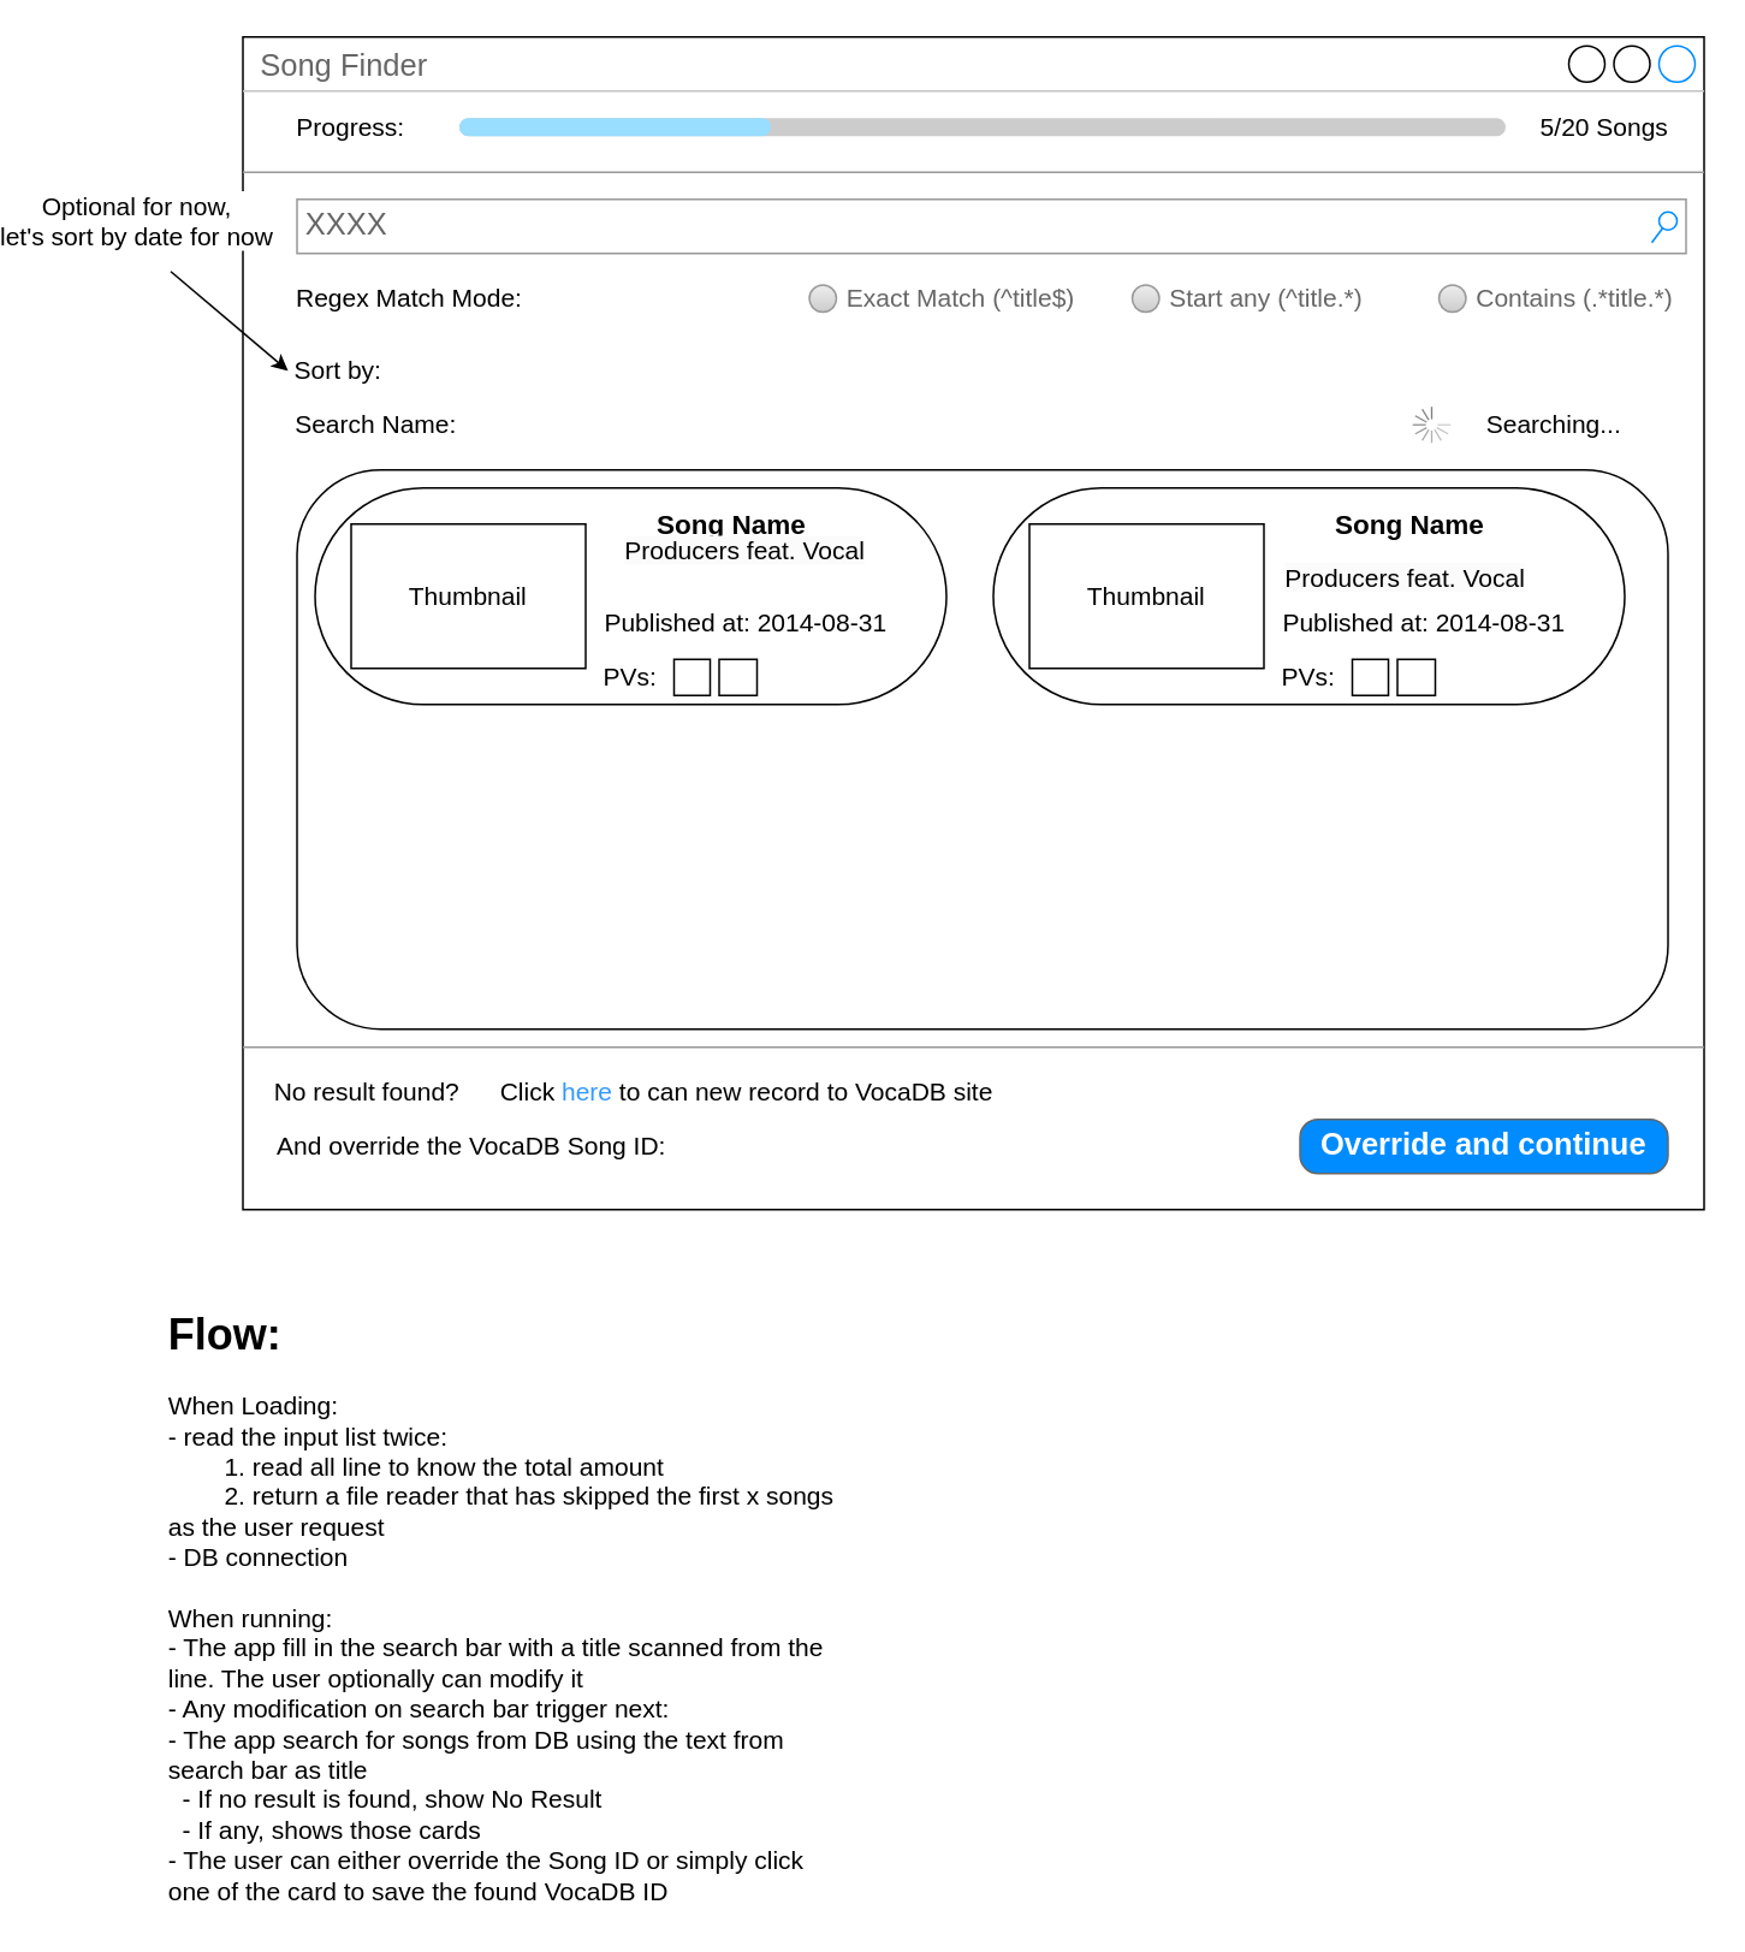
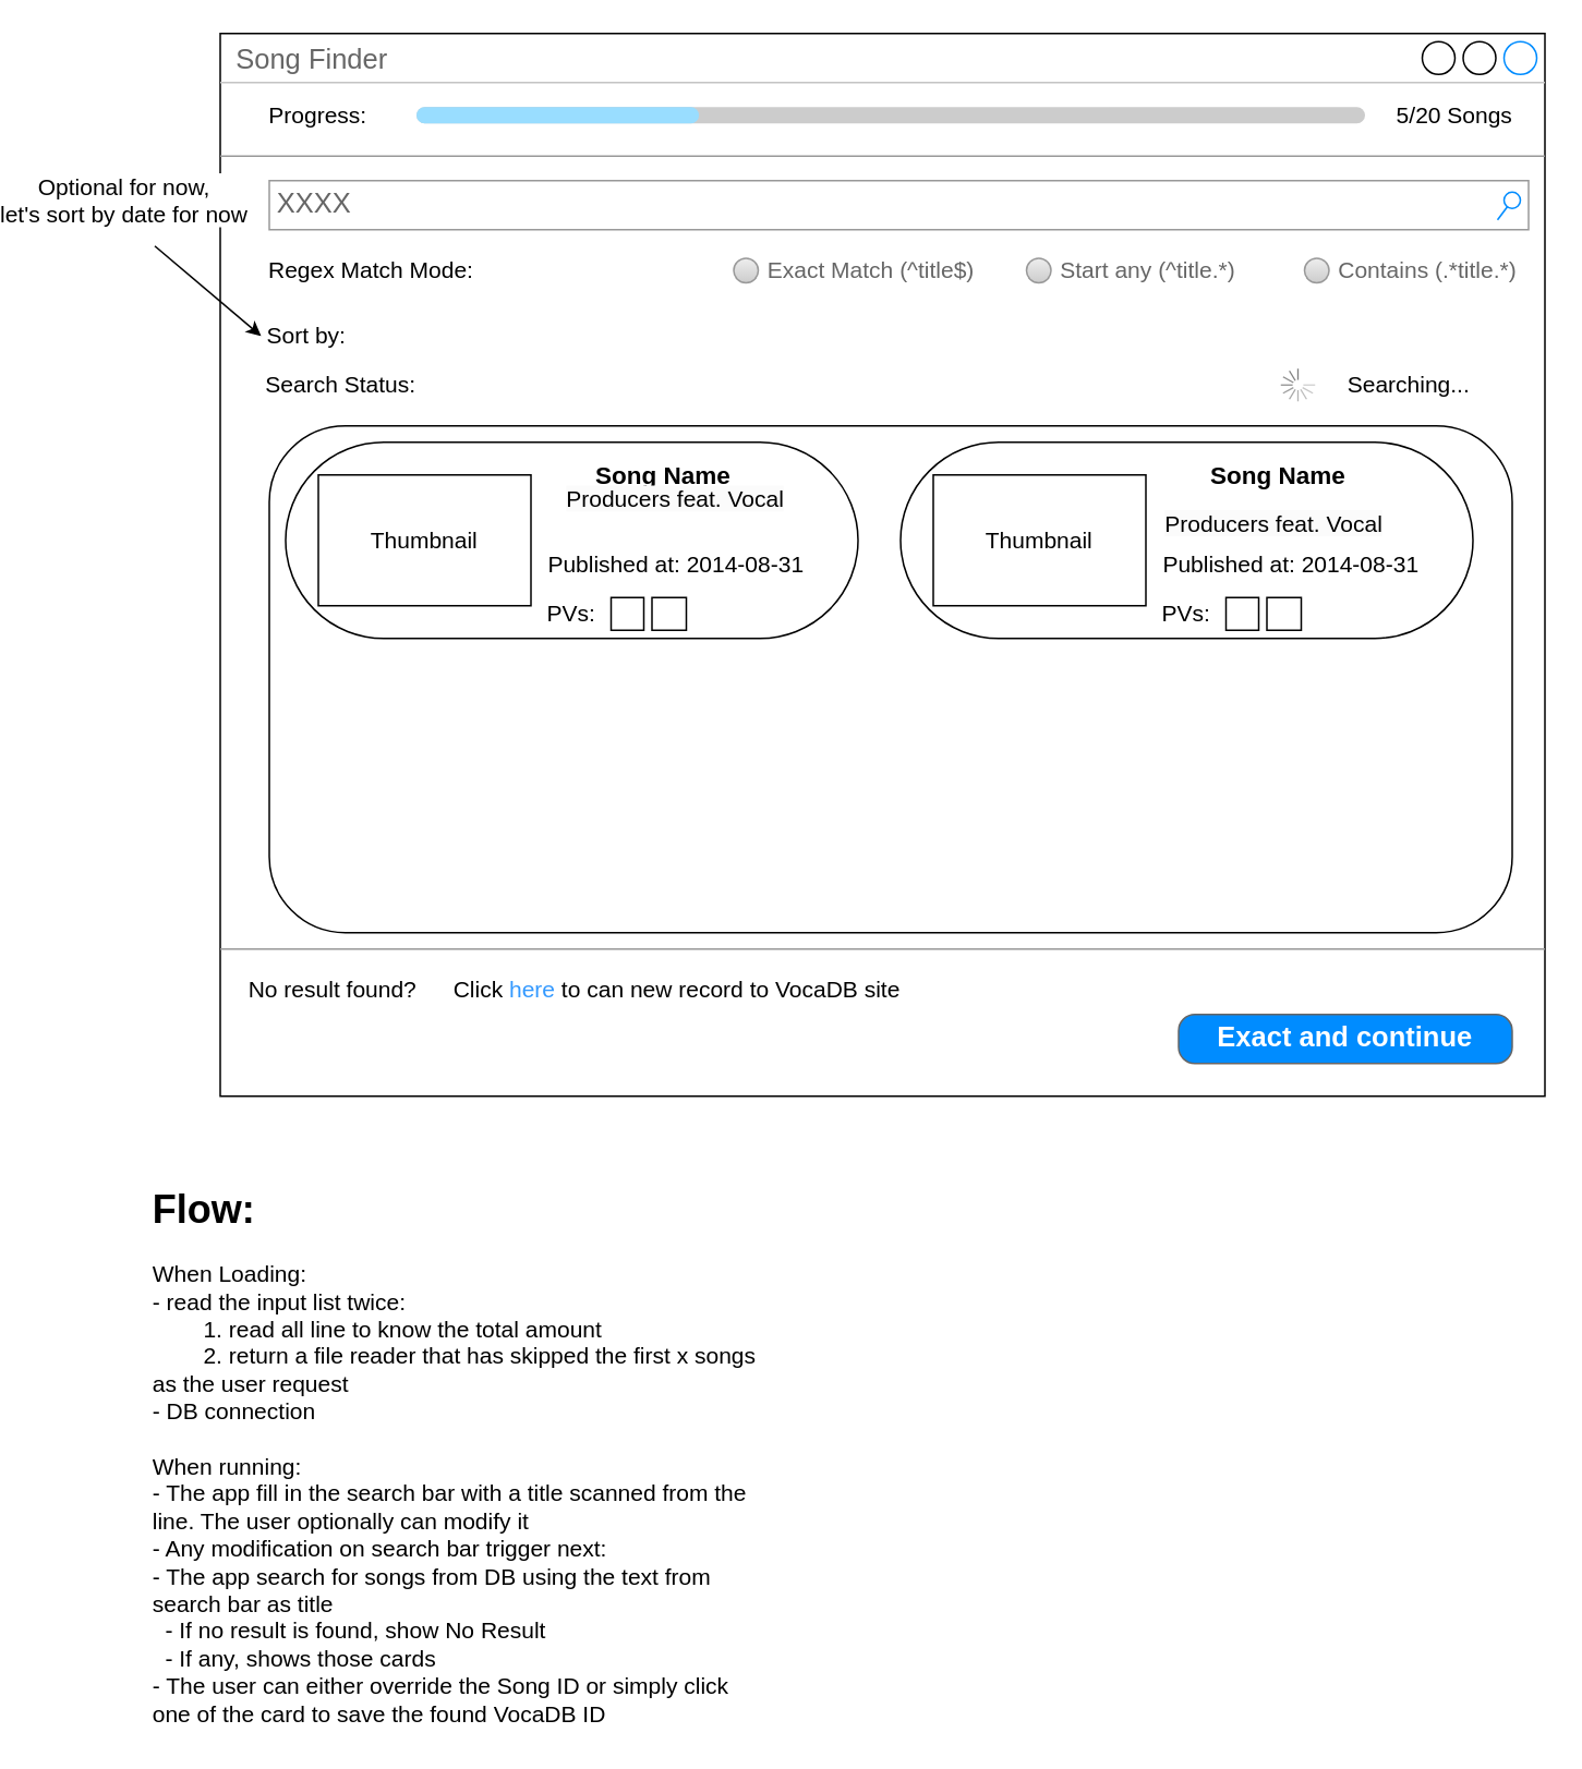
  <mxCell id="0" />
  <mxCell id="1" parent="0" />
  <mxCell id="2" value="Song Finder" style="strokeWidth=1;shadow=0;dashed=0;align=center;html=1;shape=mxgraph.mockup.containers.window;align=left;verticalAlign=top;spacingLeft=8;strokeColor2=#008cff;strokeColor3=#c4c4c4;fontColor=#666666;mainText=;fontSize=17;labelBackgroundColor=none;whiteSpace=wrap;" parent="1" vertex="1"><mxGeometry x="66" y="20" width="810" height="650" as="geometry" /></mxCell>
  <mxCell id="3" value="" style="verticalLabelPosition=bottom;shadow=0;dashed=0;align=center;html=1;verticalAlign=top;strokeWidth=1;shape=mxgraph.mockup.misc.progressBar;fillColor=#cccccc;strokeColor=none;fillColor2=#99ddff;barPos=29.782;" parent="1" vertex="1"><mxGeometry x="186" y="60" width="580" height="20" as="geometry" /></mxCell>
  <mxCell id="4" value="&lt;font style=&quot;font-size: 14px;&quot;&gt;5/20 Songs&lt;/font&gt;" style="text;html=1;strokeColor=none;fillColor=none;align=center;verticalAlign=middle;whiteSpace=wrap;rounded=0;" parent="1" vertex="1"><mxGeometry x="776" y="55" width="90" height="30" as="geometry" /></mxCell>
  <mxCell id="5" value="XXXX" style="strokeWidth=1;shadow=0;dashed=0;align=center;html=1;shape=mxgraph.mockup.forms.searchBox;strokeColor=#999999;mainText=;strokeColor2=#008cff;fontColor=#666666;fontSize=17;align=left;spacingLeft=3;whiteSpace=wrap;rounded=0;fontFamily=Helvetica;fillColor=none;gradientColor=none;" parent="1" vertex="1"><mxGeometry x="96" y="110" width="770" height="30" as="geometry" /></mxCell>
  <mxCell id="6" value="Progress:" style="text;html=1;strokeColor=none;fillColor=none;align=center;verticalAlign=middle;whiteSpace=wrap;rounded=0;fontSize=14;fontFamily=Helvetica;fontColor=default;" parent="1" vertex="1"><mxGeometry x="91" y="55" width="70" height="30" as="geometry" /></mxCell>
- <mxCell id="7" value="Search Name:" style="text;html=1;strokeColor=none;fillColor=none;align=center;verticalAlign=middle;whiteSpace=wrap;rounded=0;fontSize=14;fontFamily=Helvetica;fontColor=default;" parent="1" vertex="1"><mxGeometry x="76.5" y="220" width="126" height="30" as="geometry" /></mxCell>
+ <mxCell id="7" value="Search Status:" style="text;html=1;strokeColor=none;fillColor=none;align=center;verticalAlign=middle;whiteSpace=wrap;rounded=0;fontSize=14;fontFamily=Helvetica;fontColor=default;" parent="1" vertex="1"><mxGeometry x="76.5" y="220" width="126" height="30" as="geometry" /></mxCell>
  <mxCell id="8" value="" style="verticalLabelPosition=bottom;shadow=0;dashed=0;align=center;html=1;verticalAlign=top;strokeWidth=1;shape=mxgraph.mockup.markup.line;strokeColor=#999999;rounded=0;fontFamily=Helvetica;fontSize=14;fontColor=default;fillColor=none;gradientColor=none;" parent="1" vertex="1"><mxGeometry x="66" y="85" width="810" height="20" as="geometry" /></mxCell>
  <mxCell id="9" value="" style="rounded=1;whiteSpace=wrap;html=1;fontFamily=Helvetica;fontSize=14;fontColor=default;fillColor=none;gradientColor=none;" parent="1" vertex="1"><mxGeometry x="96" y="260" width="760" height="310" as="geometry" /></mxCell>
  <mxCell id="10" value="" style="verticalLabelPosition=bottom;shadow=0;dashed=0;align=center;html=1;verticalAlign=top;strokeWidth=1;shape=mxgraph.mockup.markup.line;strokeColor=#999999;rounded=0;fontFamily=Helvetica;fontSize=14;fontColor=default;fillColor=none;gradientColor=none;" parent="1" vertex="1"><mxGeometry x="66" y="570" width="810" height="20" as="geometry" /></mxCell>
  <mxCell id="11" value="No result found?" style="text;html=1;strokeColor=none;fillColor=none;align=center;verticalAlign=middle;whiteSpace=wrap;rounded=0;fontSize=14;fontFamily=Helvetica;fontColor=default;" parent="1" vertex="1"><mxGeometry x="80" y="590" width="110" height="30" as="geometry" /></mxCell>
- <mxCell id="12" value="And override the VocaDB Song ID:" style="text;html=1;strokeColor=none;fillColor=none;align=center;verticalAlign=middle;whiteSpace=wrap;rounded=0;fontSize=14;fontFamily=Helvetica;fontColor=default;" parent="1" vertex="1"><mxGeometry x="78" y="620" width="230" height="30" as="geometry" /></mxCell>
- <mxCell id="13" value="Override and continue" style="strokeWidth=1;shadow=0;dashed=0;align=center;html=1;shape=mxgraph.mockup.buttons.button;strokeColor=#666666;fontColor=#ffffff;mainText=;buttonStyle=round;fontSize=17;fontStyle=1;fillColor=#008cff;whiteSpace=wrap;rounded=0;fontFamily=Helvetica;" parent="1" vertex="1"><mxGeometry x="652" y="620" width="204" height="30" as="geometry" /></mxCell>
+ <mxCell id="13" value="Exact and continue" style="strokeWidth=1;shadow=0;dashed=0;align=center;html=1;shape=mxgraph.mockup.buttons.button;strokeColor=#666666;fontColor=#ffffff;mainText=;buttonStyle=round;fontSize=17;fontStyle=1;fillColor=#008cff;whiteSpace=wrap;rounded=0;fontFamily=Helvetica;" parent="1" vertex="1"><mxGeometry x="652" y="620" width="204" height="30" as="geometry" /></mxCell>
  <mxCell id="14" value="" style="rounded=1;whiteSpace=wrap;html=1;fontFamily=Helvetica;fontSize=14;fontColor=default;fillColor=none;gradientColor=none;arcSize=50;" parent="1" vertex="1"><mxGeometry x="106" y="270" width="350" height="120" as="geometry" /></mxCell>
  <mxCell id="15" value="Thumbnail" style="rounded=0;whiteSpace=wrap;html=1;fontFamily=Helvetica;fontSize=14;fontColor=default;fillColor=none;gradientColor=none;" parent="1" vertex="1"><mxGeometry x="126" y="290" width="130" height="80" as="geometry" /></mxCell>
  <mxCell id="16" value="&lt;b style=&quot;font-size: 15px;&quot;&gt;&amp;nbsp;Song Name&lt;/b&gt;" style="text;html=1;strokeColor=none;fillColor=none;align=center;verticalAlign=middle;whiteSpace=wrap;rounded=0;fontSize=15;fontFamily=Helvetica;fontColor=default;" parent="1" vertex="1"><mxGeometry x="290" y="275" width="90" height="30" as="geometry" /></mxCell>
  <mxCell id="17" value="PVs:" style="text;html=1;strokeColor=none;fillColor=none;align=center;verticalAlign=middle;whiteSpace=wrap;rounded=0;fontSize=14;fontFamily=Helvetica;fontColor=default;" parent="1" vertex="1"><mxGeometry x="252" y="360" width="58" height="30" as="geometry" /></mxCell>
  <mxCell id="18" value="" style="rounded=0;whiteSpace=wrap;html=1;fontFamily=Helvetica;fontSize=14;fontColor=default;fillColor=none;gradientColor=none;" parent="1" vertex="1"><mxGeometry x="305" y="365" width="20" height="20" as="geometry" /></mxCell>
  <mxCell id="19" value="" style="rounded=0;whiteSpace=wrap;html=1;fontFamily=Helvetica;fontSize=14;fontColor=default;fillColor=none;gradientColor=none;" parent="1" vertex="1"><mxGeometry x="330" y="365" width="21" height="20" as="geometry" /></mxCell>
  <mxCell id="20" value="&lt;span style=&quot;color: rgb(0, 0, 0); font-family: Helvetica; font-size: 14px; font-style: normal; font-variant-ligatures: normal; font-variant-caps: normal; font-weight: 400; letter-spacing: normal; orphans: 2; text-align: center; text-indent: 0px; text-transform: none; widows: 2; word-spacing: 0px; -webkit-text-stroke-width: 0px; background-color: rgb(251, 251, 251); text-decoration-thickness: initial; text-decoration-style: initial; text-decoration-color: initial; float: none; display: inline !important;&quot;&gt;Producers feat. Vocal&lt;/span&gt;" style="text;whiteSpace=wrap;html=1;fontSize=14;" parent="1" vertex="1"><mxGeometry x="276" y="290" width="170" height="40" as="geometry" /></mxCell>
  <mxCell id="21" value="Published at: 2014-08-31" style="text;html=1;strokeColor=none;fillColor=none;align=center;verticalAlign=middle;whiteSpace=wrap;rounded=0;fontSize=14;" parent="1" vertex="1"><mxGeometry x="254" y="330" width="182" height="30" as="geometry" /></mxCell>
  <mxCell id="22" value="" style="rounded=1;whiteSpace=wrap;html=1;fontFamily=Helvetica;fontSize=14;fontColor=default;fillColor=none;gradientColor=none;arcSize=50;" parent="1" vertex="1"><mxGeometry x="482" y="270" width="350" height="120" as="geometry" /></mxCell>
  <mxCell id="23" value="Thumbnail" style="rounded=0;whiteSpace=wrap;html=1;fontFamily=Helvetica;fontSize=14;fontColor=default;fillColor=none;gradientColor=none;" parent="1" vertex="1"><mxGeometry x="502" y="290" width="130" height="80" as="geometry" /></mxCell>
  <mxCell id="24" value="&lt;b style=&quot;font-size: 15px;&quot;&gt;&amp;nbsp;Song Name&lt;/b&gt;" style="text;html=1;strokeColor=none;fillColor=none;align=center;verticalAlign=middle;whiteSpace=wrap;rounded=0;fontSize=15;fontFamily=Helvetica;fontColor=default;" parent="1" vertex="1"><mxGeometry x="666" y="275" width="90" height="30" as="geometry" /></mxCell>
  <mxCell id="25" value="PVs:" style="text;html=1;strokeColor=none;fillColor=none;align=center;verticalAlign=middle;whiteSpace=wrap;rounded=0;fontSize=14;fontFamily=Helvetica;fontColor=default;" parent="1" vertex="1"><mxGeometry x="628" y="360" width="58" height="30" as="geometry" /></mxCell>
  <mxCell id="26" value="" style="rounded=0;whiteSpace=wrap;html=1;fontFamily=Helvetica;fontSize=14;fontColor=default;fillColor=none;gradientColor=none;" parent="1" vertex="1"><mxGeometry x="681" y="365" width="20" height="20" as="geometry" /></mxCell>
  <mxCell id="27" value="" style="rounded=0;whiteSpace=wrap;html=1;fontFamily=Helvetica;fontSize=14;fontColor=default;fillColor=none;gradientColor=none;" parent="1" vertex="1"><mxGeometry x="706" y="365" width="21" height="20" as="geometry" /></mxCell>
  <mxCell id="28" value="&lt;span style=&quot;color: rgb(0, 0, 0); font-family: Helvetica; font-size: 14px; font-style: normal; font-variant-ligatures: normal; font-variant-caps: normal; font-weight: 400; letter-spacing: normal; orphans: 2; text-align: center; text-indent: 0px; text-transform: none; widows: 2; word-spacing: 0px; -webkit-text-stroke-width: 0px; background-color: rgb(251, 251, 251); text-decoration-thickness: initial; text-decoration-style: initial; text-decoration-color: initial; float: none; display: inline !important;&quot;&gt;Producers feat. Vocal&lt;/span&gt;" style="text;whiteSpace=wrap;html=1;fontSize=14;" parent="1" vertex="1"><mxGeometry x="642" y="305" width="170" height="40" as="geometry" /></mxCell>
  <mxCell id="29" value="Published at: 2014-08-31" style="text;html=1;strokeColor=none;fillColor=none;align=center;verticalAlign=middle;whiteSpace=wrap;rounded=0;fontSize=14;" parent="1" vertex="1"><mxGeometry x="630" y="330" width="182" height="30" as="geometry" /></mxCell>
  <mxCell id="30" value="&lt;h1&gt;Flow:&lt;/h1&gt;&lt;div style=&quot;font-size: 14px;&quot;&gt;When Loading:&lt;/div&gt;&lt;div style=&quot;font-size: 14px;&quot;&gt;&lt;font style=&quot;font-size: 14px;&quot;&gt;- read the input list twice:&lt;/font&gt;&lt;/div&gt;&lt;div style=&quot;font-size: 14px;&quot;&gt;&lt;font style=&quot;font-size: 14px;&quot;&gt;&lt;span style=&quot;white-space: pre;&quot;&gt;&#09;&lt;/span&gt;1. read all line to know the total amount&lt;br&gt;&lt;/font&gt;&lt;/div&gt;&lt;div style=&quot;font-size: 14px;&quot;&gt;&lt;font style=&quot;font-size: 14px;&quot;&gt;&lt;span style=&quot;white-space: pre;&quot;&gt;&#09;&lt;/span&gt;2. return a file reader that has skipped the first x songs as the user request&lt;/font&gt;&lt;br&gt;&lt;/div&gt;&lt;div style=&quot;font-size: 14px;&quot;&gt;&lt;font style=&quot;font-size: 14px;&quot;&gt;- DB connection&lt;/font&gt;&lt;/div&gt;&lt;div style=&quot;font-size: 14px;&quot;&gt;&lt;font style=&quot;font-size: 14px;&quot;&gt;&lt;br&gt;&lt;/font&gt;&lt;/div&gt;&lt;div style=&quot;font-size: 14px;&quot;&gt;&lt;font style=&quot;font-size: 14px;&quot;&gt;When running:&lt;/font&gt;&lt;/div&gt;&lt;div style=&quot;font-size: 14px;&quot;&gt;&lt;font style=&quot;font-size: 14px;&quot;&gt;- The app fill in the search bar with a title scanned from the line. The user optionally can modify it&lt;/font&gt;&lt;/div&gt;&lt;div style=&quot;font-size: 14px;&quot;&gt;&lt;font style=&quot;font-size: 14px;&quot;&gt;- Any modification on search bar trigger next:&lt;/font&gt;&lt;/div&gt;&lt;div style=&quot;font-size: 14px;&quot;&gt;&lt;font style=&quot;font-size: 14px;&quot;&gt;- The app search for songs from DB using the text from search bar as title&lt;/font&gt;&lt;/div&gt;&lt;div style=&quot;font-size: 14px;&quot;&gt;&amp;nbsp; - If no result is found, show No Result&lt;/div&gt;&lt;div style=&quot;font-size: 14px;&quot;&gt;&amp;nbsp; - If any, shows those cards&lt;/div&gt;&lt;div style=&quot;font-size: 14px;&quot;&gt;- The user can either override the Song ID or simply click one of the card to save the found VocaDB ID&lt;/div&gt;" style="text;html=1;strokeColor=none;fillColor=none;spacing=5;spacingTop=-20;whiteSpace=wrap;overflow=hidden;rounded=0;" parent="1" vertex="1"><mxGeometry x="20" y="720" width="386" height="340" as="geometry" /></mxCell>
  <mxCell id="31" value="" style="verticalLabelPosition=bottom;shadow=0;dashed=0;align=center;html=1;verticalAlign=top;strokeWidth=1;shape=mxgraph.mockup.misc.loading_circle_2;pointerEvents=1" parent="1" vertex="1"><mxGeometry x="714.5" y="225" width="21" height="20" as="geometry" /></mxCell>
  <mxCell id="32" value="Regex Match Mode:" style="text;html=1;strokeColor=none;fillColor=none;align=center;verticalAlign=middle;whiteSpace=wrap;rounded=0;fontSize=14;fontFamily=Helvetica;fontColor=default;" parent="1" vertex="1"><mxGeometry x="91" y="150" width="135" height="30" as="geometry" /></mxCell>
  <mxCell id="33" value="&lt;font style=&quot;font-size: 14px;&quot;&gt;Exact Match (^title$)&lt;/font&gt;" style="shape=ellipse;fillColor=#eeeeee;strokeColor=#999999;gradientColor=#cccccc;html=1;align=left;spacingLeft=4;fontSize=14;fontColor=#666666;labelPosition=right;shadow=0;rounded=0;verticalAlign=middle;fontFamily=Helvetica;" parent="1" vertex="1"><mxGeometry x="380" y="157.5" width="15" height="15" as="geometry" /></mxCell>
  <mxCell id="34" value="&lt;font style=&quot;font-size: 14px;&quot;&gt;Start any (^title.*)&lt;/font&gt;" style="shape=ellipse;fillColor=#eeeeee;strokeColor=#999999;gradientColor=#cccccc;html=1;align=left;spacingLeft=4;fontSize=14;fontColor=#666666;labelPosition=right;shadow=0;rounded=0;verticalAlign=middle;fontFamily=Helvetica;" parent="1" vertex="1"><mxGeometry x="559" y="157.5" width="15" height="15" as="geometry" /></mxCell>
  <mxCell id="35" value="&lt;font style=&quot;font-size: 14px;&quot;&gt;Contains (.*title.*)&lt;/font&gt;" style="shape=ellipse;fillColor=#eeeeee;strokeColor=#999999;gradientColor=#cccccc;html=1;align=left;spacingLeft=4;fontSize=14;fontColor=#666666;labelPosition=right;shadow=0;rounded=0;verticalAlign=middle;fontFamily=Helvetica;" parent="1" vertex="1"><mxGeometry x="729" y="157.5" width="15" height="15" as="geometry" /></mxCell>
  <mxCell id="36" value="Sort by:" style="text;html=1;strokeColor=none;fillColor=none;align=center;verticalAlign=middle;whiteSpace=wrap;rounded=0;fontSize=14;fontFamily=Helvetica;fontColor=default;" parent="1" vertex="1"><mxGeometry x="91" y="190" width="56" height="30" as="geometry" /></mxCell>
  <mxCell id="37" value="Searching..." style="text;html=1;strokeColor=none;fillColor=none;align=center;verticalAlign=middle;whiteSpace=wrap;rounded=0;fontSize=14;fontFamily=Helvetica;fontColor=default;" parent="1" vertex="1"><mxGeometry x="730" y="220" width="126" height="30" as="geometry" /></mxCell>
  <mxCell id="38" value="" style="endArrow=classic;html=1;rounded=0;fontFamily=Helvetica;fontSize=14;fontColor=default;entryX=0;entryY=0.5;entryDx=0;entryDy=0;" parent="1" target="36" edge="1"><mxGeometry width="50" height="50" relative="1" as="geometry"><mxPoint x="26" y="150" as="sourcePoint" /><mxPoint x="36" y="240" as="targetPoint" /></mxGeometry></mxCell>
  <mxCell id="39" value="Optional for now,&lt;br&gt;let's sort by date for now" style="edgeLabel;html=1;align=center;verticalAlign=middle;resizable=0;points=[];fontSize=14;fontFamily=Helvetica;fontColor=default;" parent="38" vertex="1" connectable="0"><mxGeometry x="-0.584" y="-1" relative="1" as="geometry"><mxPoint x="-33" y="-41" as="offset" /></mxGeometry></mxCell>
  <mxCell id="40" value="&lt;font style=&quot;font-size: 14px;&quot;&gt;Click &lt;font color=&quot;#3399ff&quot;&gt;here &lt;/font&gt;to can new record to VocaDB site&lt;/font&gt;" style="text;html=1;align=center;verticalAlign=middle;resizable=0;points=[];autosize=1;strokeColor=none;fillColor=none;" vertex="1" parent="1"><mxGeometry x="195" y="590" width="300" height="30" as="geometry" /></mxCell>
